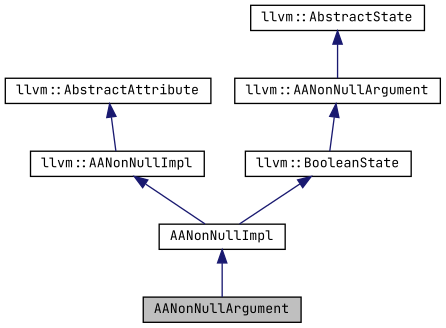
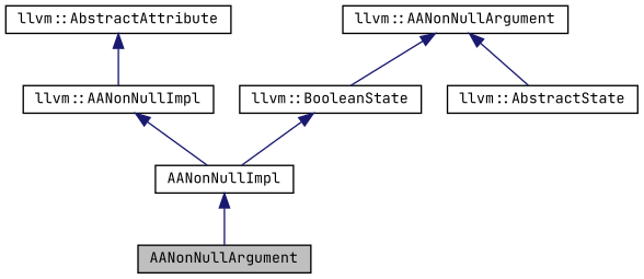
  digraph {
    fontname="JetBrains Mono"
    node [color=black fontname="JetBrains Mono" fontsize=10 shape=box]
    edge [color=midnightblue dir=back fontname="JetBrains Mono" fontsize=10 labelfontname=Helvetica labelfontsize=10 style=solid]
    n1 [fillcolor=grey75 fontcolor=black height=0.2 label=AANonNullArgument style=filled width=0.4]
    n2 [height=0.2 label=AANonNullImpl width=0.4]
    n3 [height=0.2 label="llvm::AANonNullImpl" width=0.4]
    n4 [height=0.2 label="llvm::AbstractAttribute" width=0.4]
    n5 [height=0.2 label="llvm::BooleanState" width=0.4]
    n6 [height=0.2 label="llvm::AANonNullArgument" width=0.4]
    n7 [height=0.2 label="llvm::AbstractState" width=0.4]
    n2 -> n1
    n3 -> n2
    n4 -> n3
    n5 -> n2
    n6 -> n5
-   n7 -> n6
+   n6 -> n7
  }
